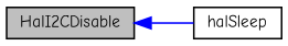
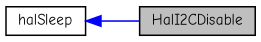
  digraph {
    rankdir=LR
    fontname="Comic Neue"
    node [color=black fontname="Comic Neue" fontsize=10 shape=record style=filled]
    n1 [fillcolor=grey75 fontcolor=black height=0.2 label=HalI2CDisable width=0.4]
    n2 [fillcolor=white height=0.2 label=halSleep width=0.4]
-   n1 -> n2 [color=blue dir=back fontname="Comic Neue" fontsize=10 labelfontname=Helvetica labelfontsize=10 style=solid]
+   n2 -> n1 [color=blue dir=back fontname="Comic Neue" fontsize=10 labelfontname=Helvetica labelfontsize=10 style=solid]
  }
